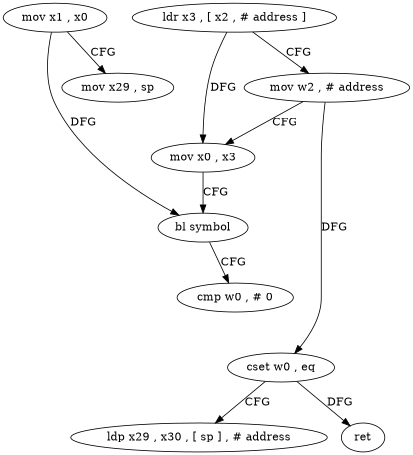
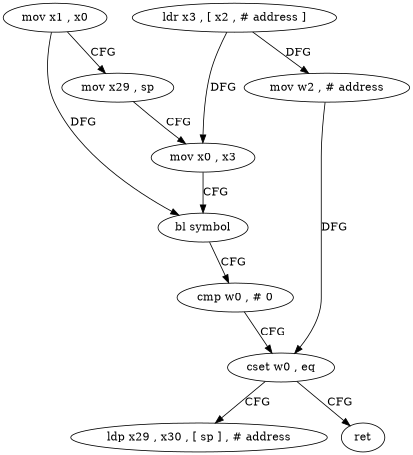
  digraph {
    n1 [label="mov x1 , x0"]
    n2 [label="mov x29 , sp"]
    n3 [label="bl symbol"]
    n4 [label="cmp w0 , # 0"]
    n5 [label="ldr x3 , [ x2 , # address ]"]
    n6 [label="mov w2 , # address"]
    n7 [label="mov x0 , x3"]
    n8 [label="cset w0 , eq"]
    n9 [label="ldp x29 , x30 , [ sp ] , # address"]
    n10 [label=ret]
    n1 -> n2 [label=CFG]
    n1 -> n3 [label=DFG]
    n3 -> n4 [label=CFG]
-   n5 -> n6 [label=CFG]
+   n4 -> n8 [label=CFG]
+   n5 -> n6 [label=DFG]
    n5 -> n7 [label=DFG]
-   n6 -> n7 [label=CFG]
+   n2 -> n7 [label=CFG]
    n6 -> n8 [label=DFG]
    n7 -> n3 [label=CFG]
    n8 -> n9 [label=CFG]
-   n8 -> n10 [label=DFG]
+   n8 -> n10 [label=CFG]
  }
